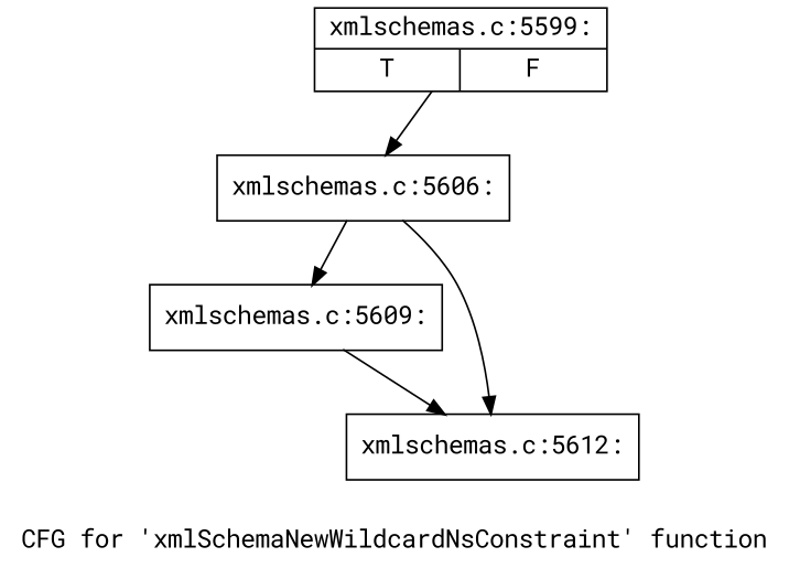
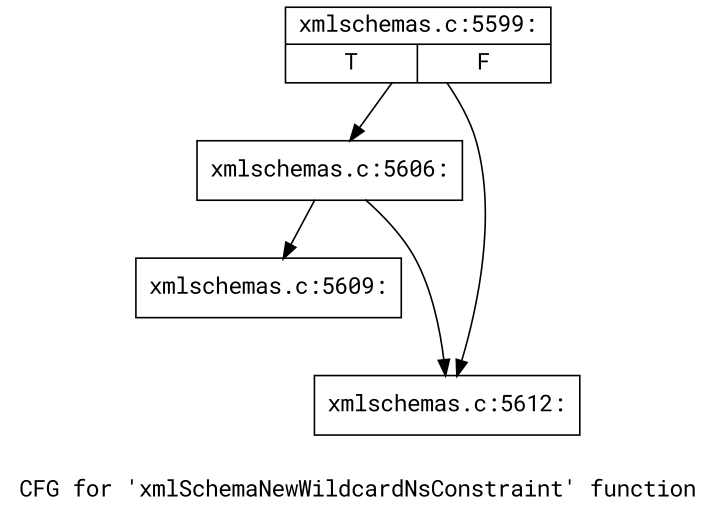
  digraph {
    fontname="Roboto Mono"
    label="CFG for 'xmlSchemaNewWildcardNsConstraint' function"
    node [fontname="Roboto Mono" shape=record]
    edge [fontname="Roboto Mono"]
    n1 [label="{xmlschemas.c:5599:|{<s0>T|<s1>F}}"]
    n2 [label="{xmlschemas.c:5606:}"]
    n3 [label="{xmlschemas.c:5609:}"]
    n4 [label="{xmlschemas.c:5612:}"]
    n1 -> n2
    n2 -> n3
    n2 -> n4
-   n3 -> n4
+   n1 -> n4
  }
